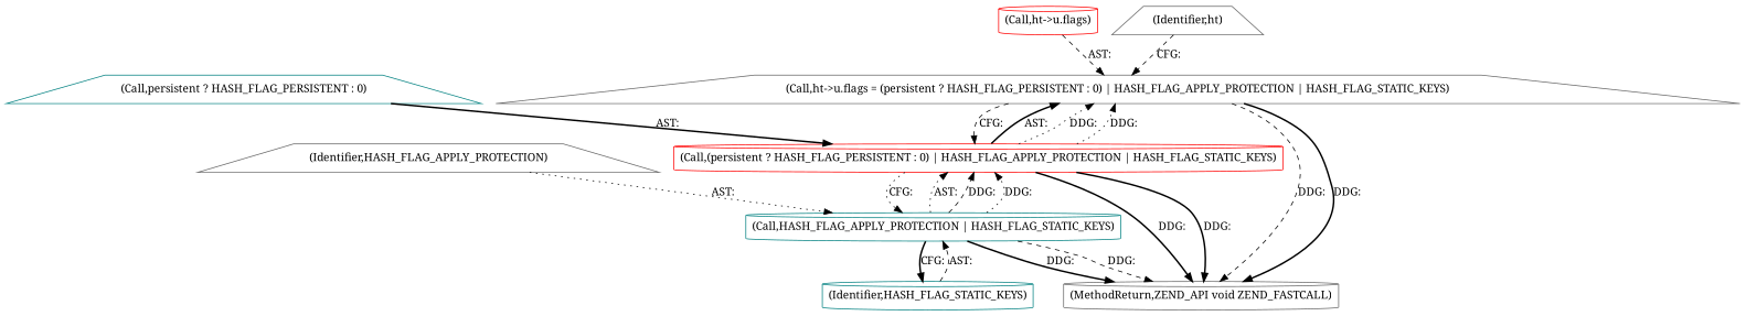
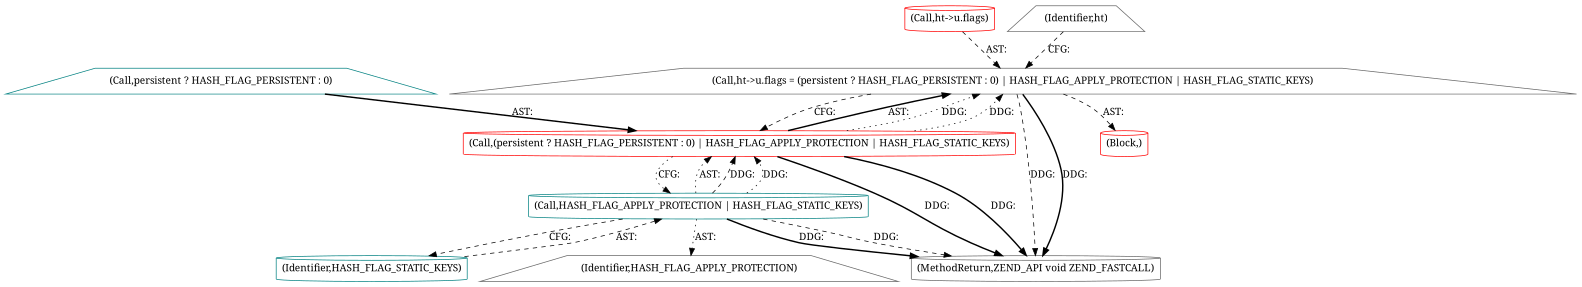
  digraph {
    fontname="Noto Serif"
    node [color=gray40 fontname="Noto Serif" shape=cylinder]
    edge [fontname="Noto Serif" style=dashed]
    n1 [label="(Call,ht->u.flags = (persistent ? HASH_FLAG_PERSISTENT : 0) | HASH_FLAG_APPLY_PROTECTION | HASH_FLAG_STATIC_KEYS)" shape=trapezium]
    n2 [color=red label="(Call,(persistent ? HASH_FLAG_PERSISTENT : 0) | HASH_FLAG_APPLY_PROTECTION | HASH_FLAG_STATIC_KEYS)"]
+   n3 [color=red label="(Block,)"]
    n4 [label="(MethodReturn,ZEND_API void ZEND_FASTCALL)"]
    n5 [color=teal label="(Call,HASH_FLAG_APPLY_PROTECTION | HASH_FLAG_STATIC_KEYS)"]
    n6 [color=teal label="(Identifier,HASH_FLAG_STATIC_KEYS)"]
    n7 [color=red label="(Call,ht->u.flags)"]
    n8 [color=teal label="(Call,persistent ? HASH_FLAG_PERSISTENT : 0)" shape=trapezium]
    n9 [label="(Identifier,HASH_FLAG_APPLY_PROTECTION)" shape=trapezium]
    n10 [label="(Identifier,ht)" shape=trapezium]
    n1 -> n2 [label="CFG: "]
+   n1 -> n3 [label="AST: "]
    n1 -> n4 [label="DDG: "]
    n1 -> n4 [label="DDG: " style=bold]
    n2 -> n1 [label="AST: " style=bold]
    n2 -> n1 [label="DDG: " style=dotted]
    n2 -> n1 [label="DDG: " style=dotted]
    n2 -> n4 [label="DDG: " style=bold]
    n2 -> n4 [label="DDG: " style=bold]
    n2 -> n5 [label="CFG: " style=dotted]
    n5 -> n2 [label="AST: " style=dotted]
    n5 -> n2 [label="DDG: "]
    n5 -> n2 [label="DDG: " style=dotted]
    n5 -> n4 [label="DDG: " style=bold]
    n5 -> n4 [label="DDG: "]
-   n5 -> n6 [label="CFG: " style=bold]
+   n5 -> n6 [label="CFG: "]
    n6 -> n5 [label="AST: "]
    n7 -> n1 [label="AST: "]
    n8 -> n2 [label="AST: " style=bold]
-   n9 -> n5 [label="AST: " style=dotted]
+   n5 -> n9 [label="AST: " style=dotted]
    n10 -> n1 [label="CFG: "]
  }
